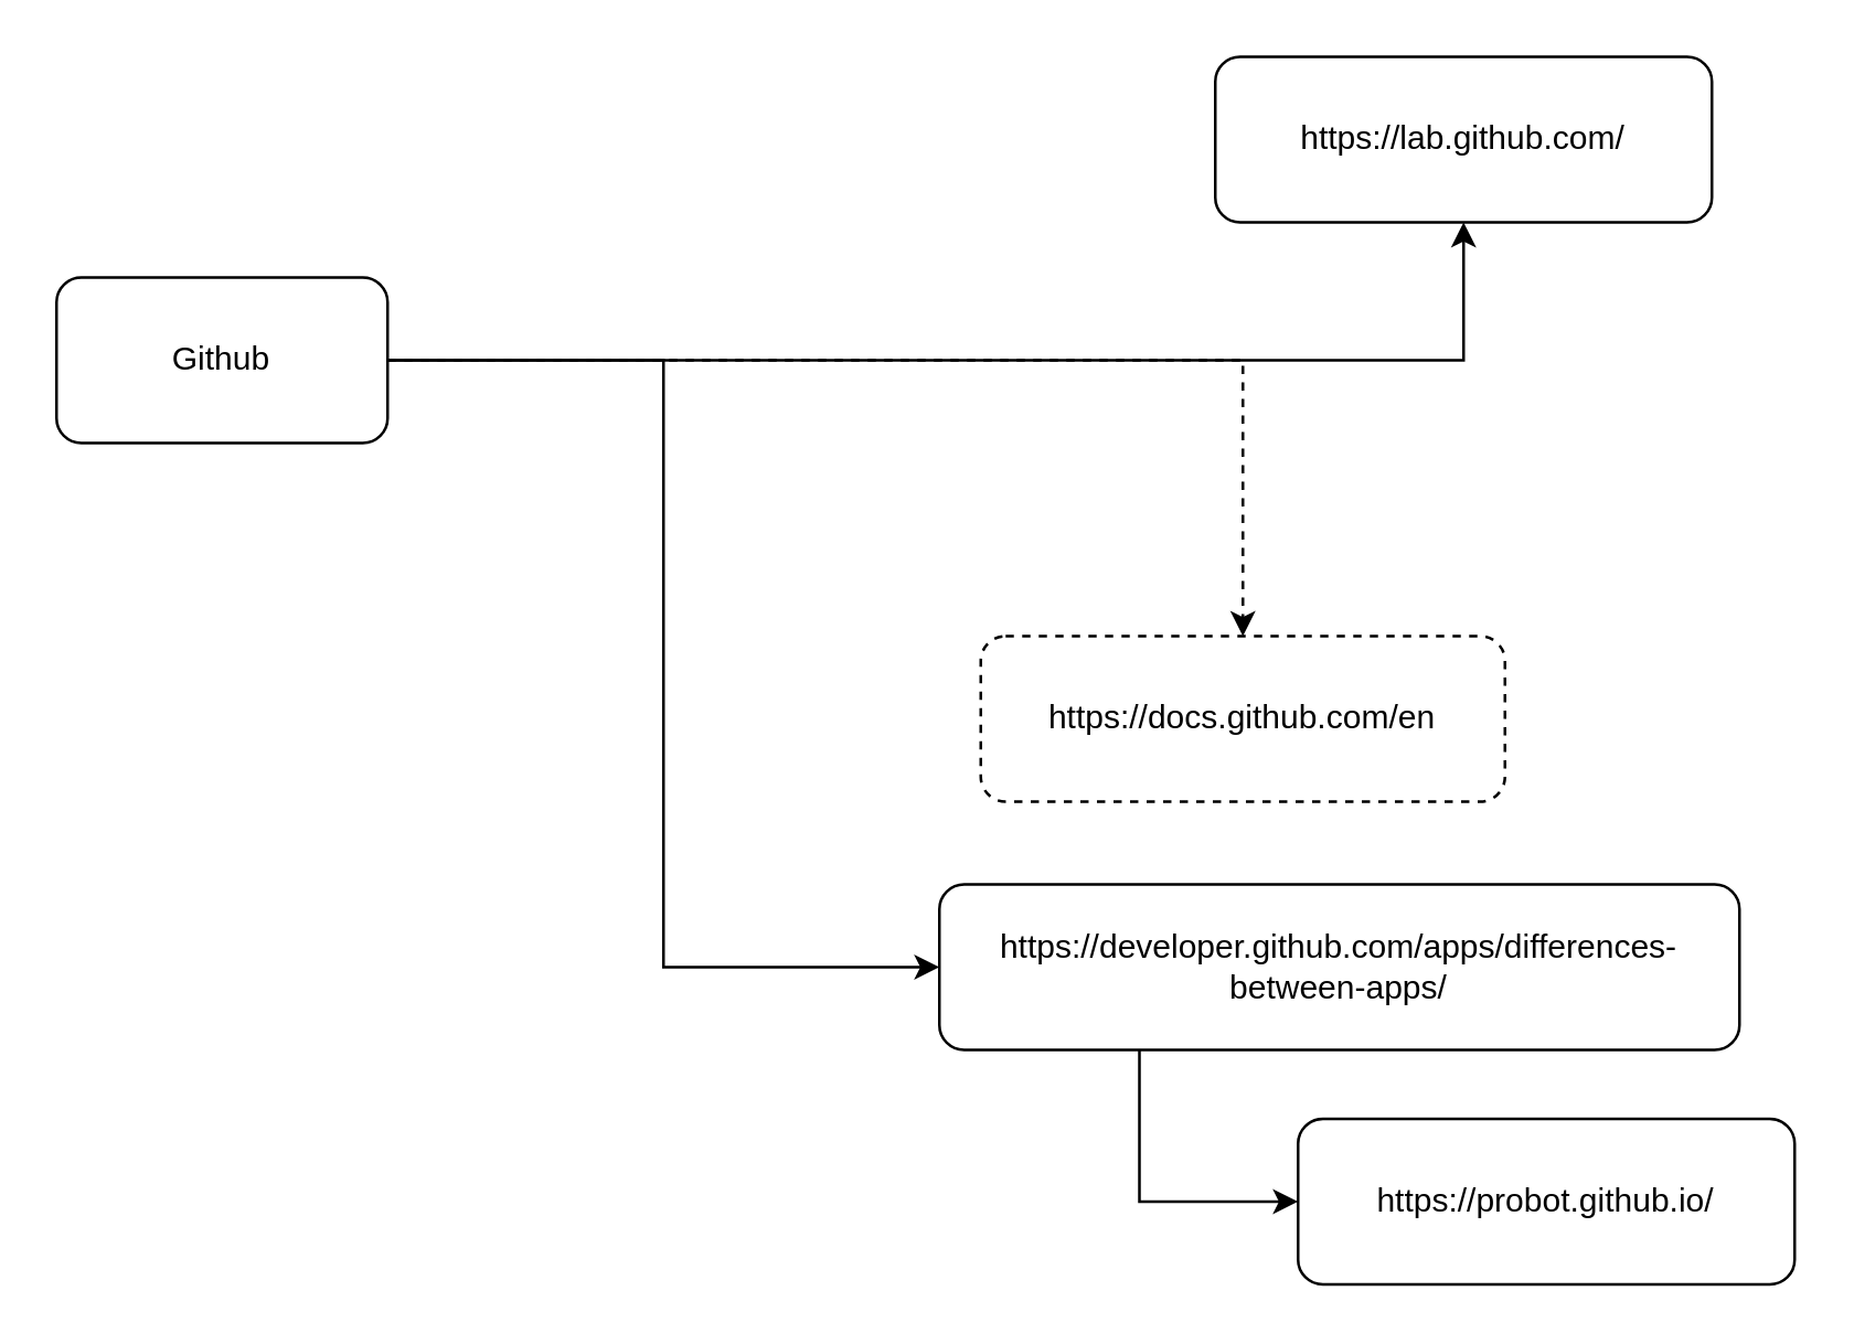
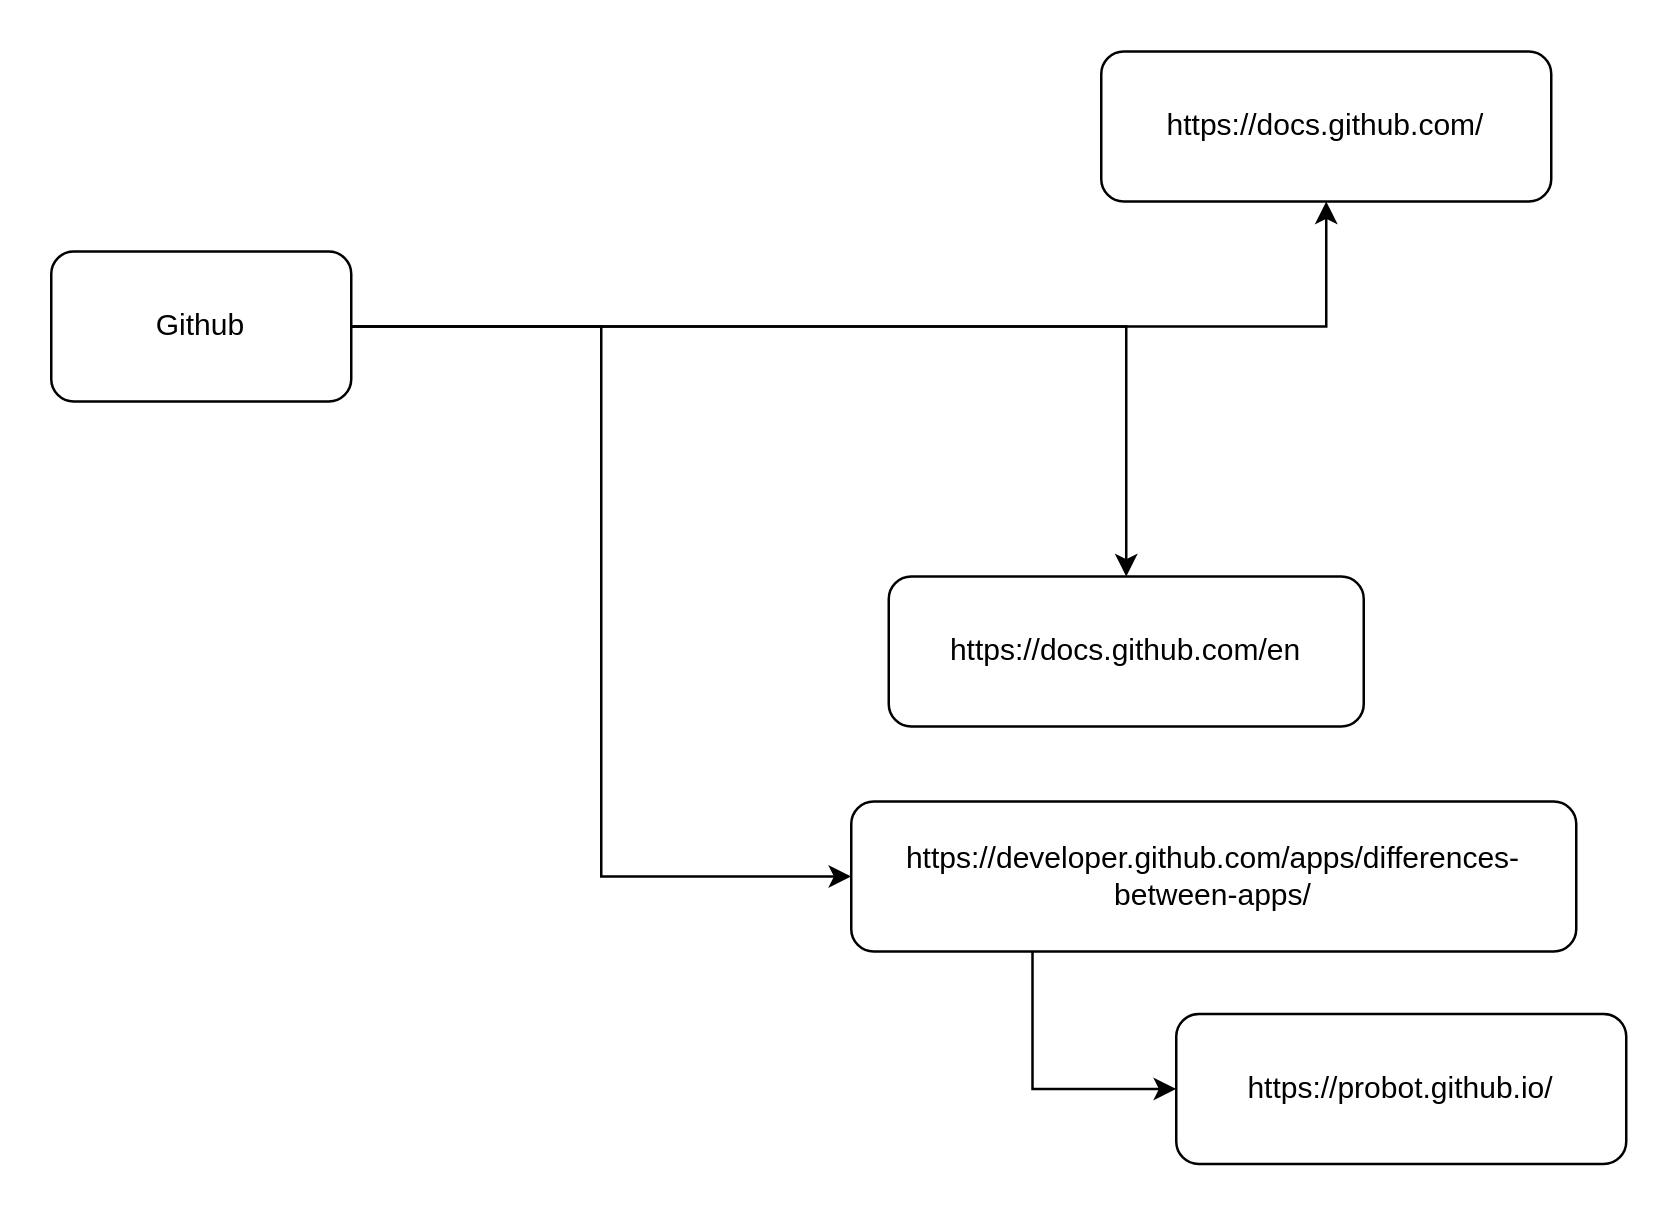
  <mxCell id="0" />
  <mxCell id="1" parent="0" />
- <mxCell id="2" value="" style="edgeStyle=orthogonalEdgeStyle;rounded=0;orthogonalLoop=1;jettySize=auto;html=1;dashed=1;" parent="1" source="5" target="6" edge="1"><mxGeometry relative="1" as="geometry" /></mxCell>
+ <mxCell id="2" value="" style="edgeStyle=orthogonalEdgeStyle;rounded=0;orthogonalLoop=1;jettySize=auto;html=1;" parent="1" source="5" target="6" edge="1"><mxGeometry relative="1" as="geometry" /></mxCell>
  <mxCell id="3" style="edgeStyle=orthogonalEdgeStyle;rounded=0;orthogonalLoop=1;jettySize=auto;html=1;entryX=0;entryY=0.5;entryDx=0;entryDy=0;" edge="1" parent="1" source="5" target="9"><mxGeometry relative="1" as="geometry" /></mxCell>
  <mxCell id="4" style="edgeStyle=orthogonalEdgeStyle;rounded=0;orthogonalLoop=1;jettySize=auto;html=1;entryX=0.5;entryY=1;entryDx=0;entryDy=0;" edge="1" parent="1" source="5" target="7"><mxGeometry relative="1" as="geometry" /></mxCell>
  <mxCell id="5" value="Github" style="rounded=1;whiteSpace=wrap;html=1;" parent="1" vertex="1"><mxGeometry x="20" y="100" width="120" height="60" as="geometry" /></mxCell>
- <mxCell id="6" value="https://docs.github.com/en" style="rounded=1;whiteSpace=wrap;html=1;dashed=1;" parent="1" vertex="1"><mxGeometry x="355" y="230" width="190" height="60" as="geometry" /></mxCell>
- <mxCell id="7" value="https://lab.github.com/" style="rounded=1;whiteSpace=wrap;html=1;" parent="1" vertex="1"><mxGeometry x="440" y="20" width="180" height="60" as="geometry" /></mxCell>
+ <mxCell id="6" value="https://docs.github.com/en" style="rounded=1;whiteSpace=wrap;html=1;" parent="1" vertex="1"><mxGeometry x="355" y="230" width="190" height="60" as="geometry" /></mxCell>
+ <mxCell id="7" value="https://docs.github.com/" style="rounded=1;whiteSpace=wrap;html=1;" parent="1" vertex="1"><mxGeometry x="440" y="20" width="180" height="60" as="geometry" /></mxCell>
  <mxCell id="8" style="edgeStyle=orthogonalEdgeStyle;rounded=0;orthogonalLoop=1;jettySize=auto;html=1;exitX=0.25;exitY=1;exitDx=0;exitDy=0;entryX=0;entryY=0.5;entryDx=0;entryDy=0;" edge="1" parent="1" source="9" target="10"><mxGeometry relative="1" as="geometry" /></mxCell>
  <mxCell id="9" value="https://developer.github.com/apps/differences-between-apps/" style="rounded=1;whiteSpace=wrap;html=1;" vertex="1" parent="1"><mxGeometry x="340" y="320" width="290" height="60" as="geometry" /></mxCell>
  <mxCell id="10" value="https://probot.github.io/" style="rounded=1;whiteSpace=wrap;html=1;" vertex="1" parent="1"><mxGeometry x="470" y="405" width="180" height="60" as="geometry" /></mxCell>
